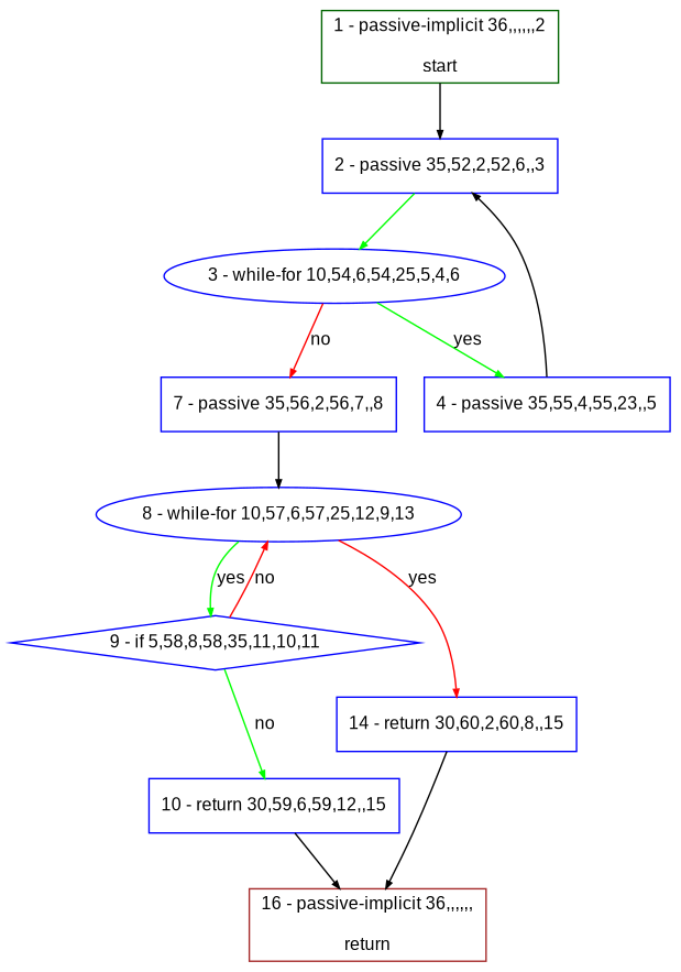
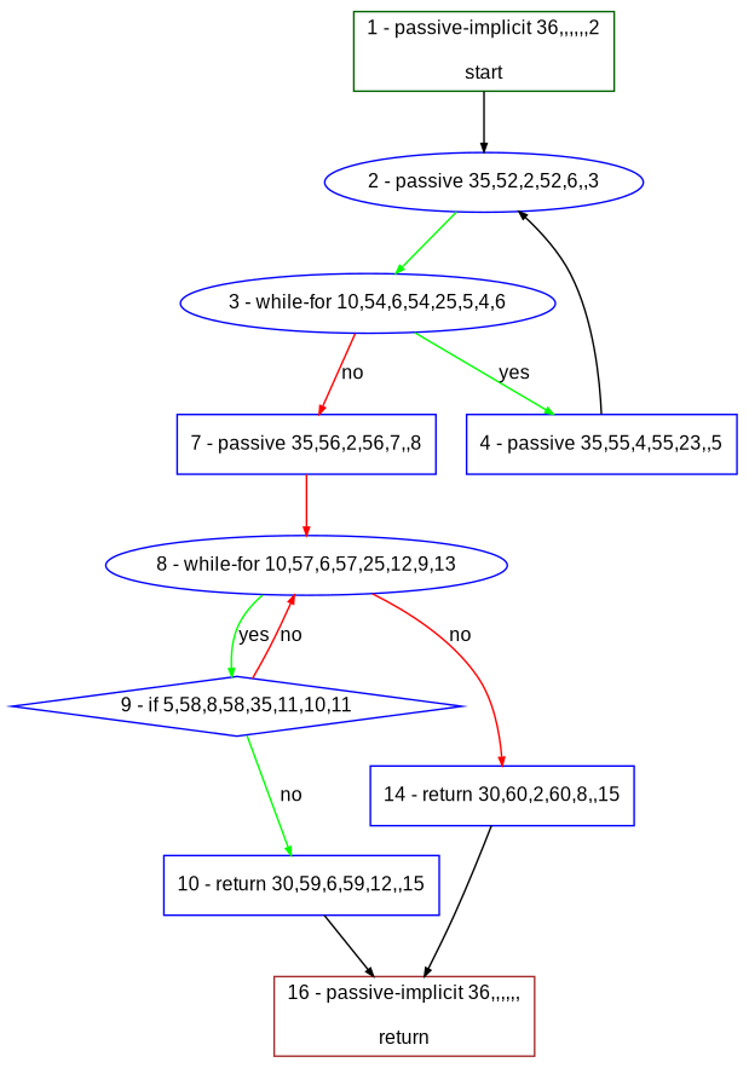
  digraph {
    bgcolor=white
    compound=true
    fillcolor="#FFFFCC"
    fontname=Arial
    fontsize=12
    pack=true
    packmode=clust
    style="rounded,filled"
    node [color="#0000ff" compound=true fillcolor="#ffffff" fixedsize=false fontname=Arial fontsize=12 node_initialized=no shape=box style=filled]
    edge [arrowhead=normal arrowsize=0.5 arrowtail=none color="#000000" compound=true dir=forward fontcolor=black fontname=Arial fontsize=12]
-   n1 [label="2 - passive 35,52,2,52,6,,3"]
+   n1 [label="2 - passive 35,52,2,52,6,,3" shape=ellipse]
    n2 [label="3 - while-for 10,54,6,54,25,5,4,6" shape=oval]
    n3 [label="4 - passive 35,55,4,55,23,,5"]
    n4 [label="7 - passive 35,56,2,56,7,,8"]
    n5 [color="#006400" label="1 - passive-implicit 36,,,,,,2\n\nstart"]
    n6 [label="8 - while-for 10,57,6,57,25,12,9,13" shape=oval]
    n7 [label="9 - if 5,58,8,58,35,11,10,11" shape=diamond]
    n8 [label="14 - return 30,60,2,60,8,,15"]
    n9 [label="10 - return 30,59,6,59,12,,15"]
    n10 [color="#a52a2a" label="16 - passive-implicit 36,,,,,,\n\nreturn"]
    n1 -> n2 [color="#00ff00"]
    n2 -> n3 [color="#00ff00" label=yes]
    n2 -> n4 [color="#ff0000" label=no]
    n3 -> n1
-   n4 -> n6
+   n4 -> n6 [color="#ff0000"]
    n5 -> n1
    n6 -> n7 [color="#00ff00" label=yes]
-   n6 -> n8 [color="#ff0000" label=yes]
+   n6 -> n8 [color="#ff0000" label=no]
    n7 -> n6 [color="#ff0000" label=no]
    n7 -> n9 [color="#00ff00" label=no]
    n8 -> n10
    n9 -> n10
  }
